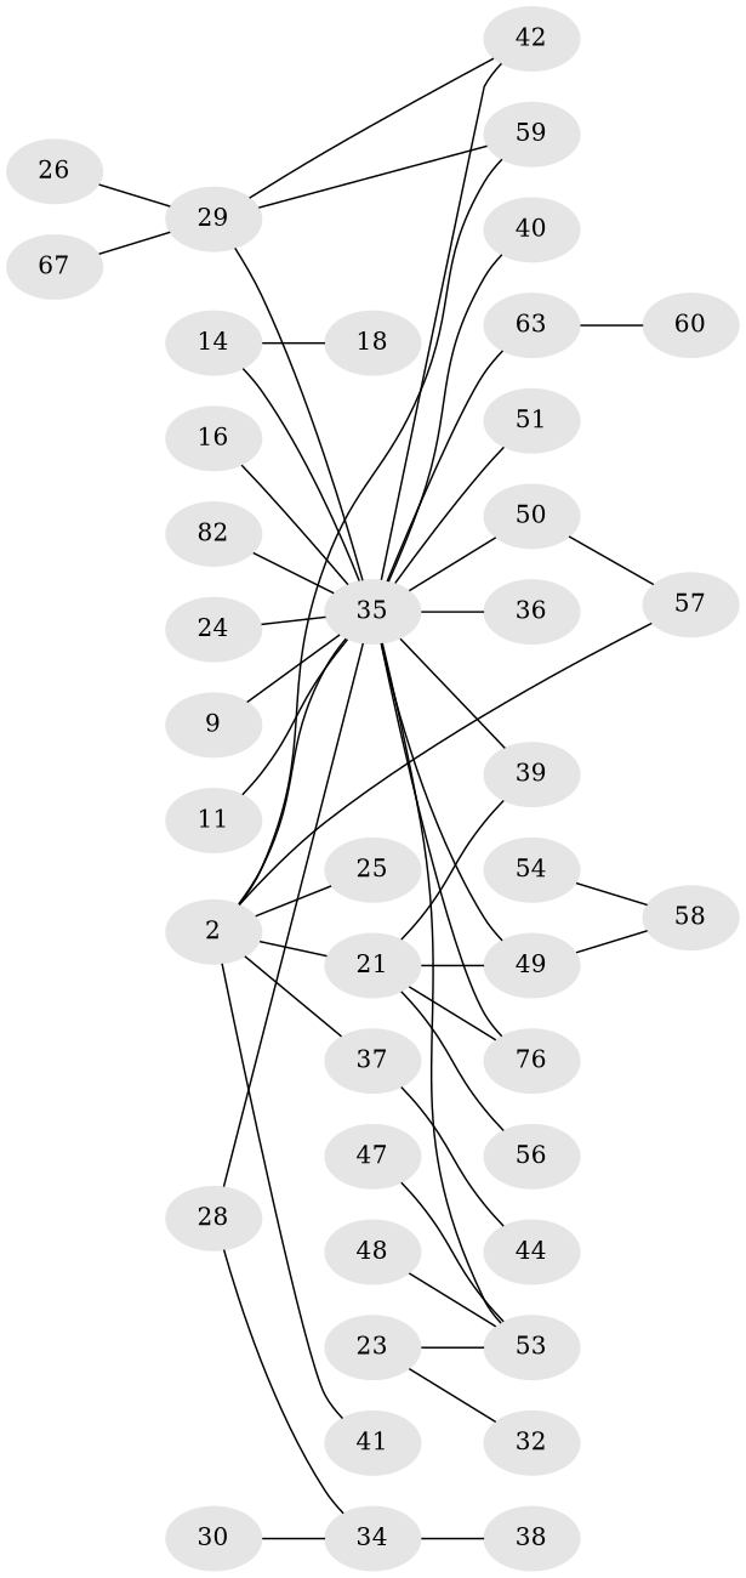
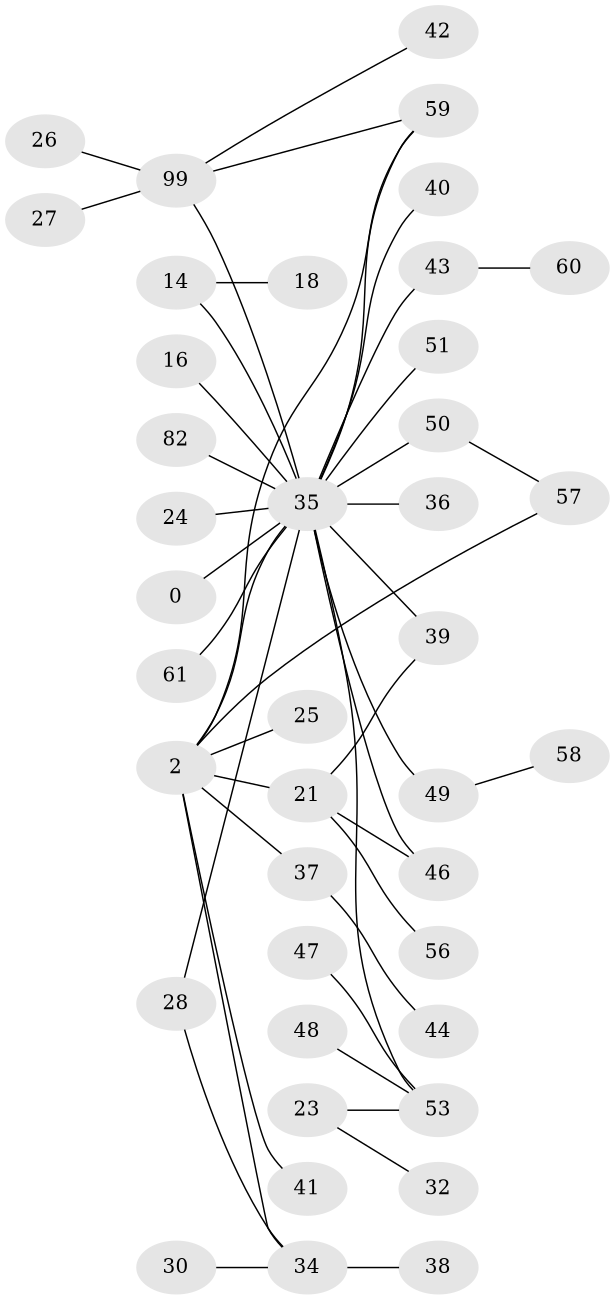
  graph {
    rankdir=LR
    node [color=gray90 style=filled]
    2 [super="+1"]
    21 [super="+15"]
    25
    34 [super="+5+10"]
    35 [super="+6+3"]
    37
    41
    57
    59 [super="+55"]
    39
-   46 [label=76]
+   46
    49 [super="+31+45"]
    56
    38
    53 [super="+20"]
    42 [super="+33+19"]
    36
    40 [super="+12"]
-   43 [super="+13" label=63]
+   43 [super="+13"]
    50
    51
    44
-   9
-   11
+   9 [label=0]
+   11 [label=61]
    14
    18
    16
    58
    n29 [label=82]
    23
    32
    24
-   29 [super="+8+17"]
+   29 [super="+8+17" label=99]
    26
-   27 [label=67]
+   27
    28
    30
    60
    47
    48
-   54
    2 -- 21 [weight=2]
    2 -- 25
+   2 -- 34
    2 -- 35 [weight=2]
    2 -- 37
    2 -- 41
    2 -- 57
    2 -- 59
    21 -- 39
    21 -- 46
-   21 -- 49
    21 -- 56
    34 -- 38
    35 -- 39
    35 -- 46
    35 -- 49 [weight=2]
    35 -- 53 [weight=3]
-   35 -- 42
+   35 -- 59
    35 -- 36
    35 -- 40
    35 -- 43
    35 -- 50
    35 -- 51
    37 -- 44
    49 -- 58
    43 -- 60
    50 -- 57
    9 -- 35
    11 -- 35
    14 -- 35
    14 -- 18
    16 -- 35
    n29 -- 35
    23 -- 53
    23 -- 32
    24 -- 35
    29 -- 35 [weight=2]
    29 -- 59
    29 -- 42
    26 -- 29
    27 -- 29
    28 -- 34
    28 -- 35
    30 -- 34
    47 -- 53
    48 -- 53
-   54 -- 58
  }
